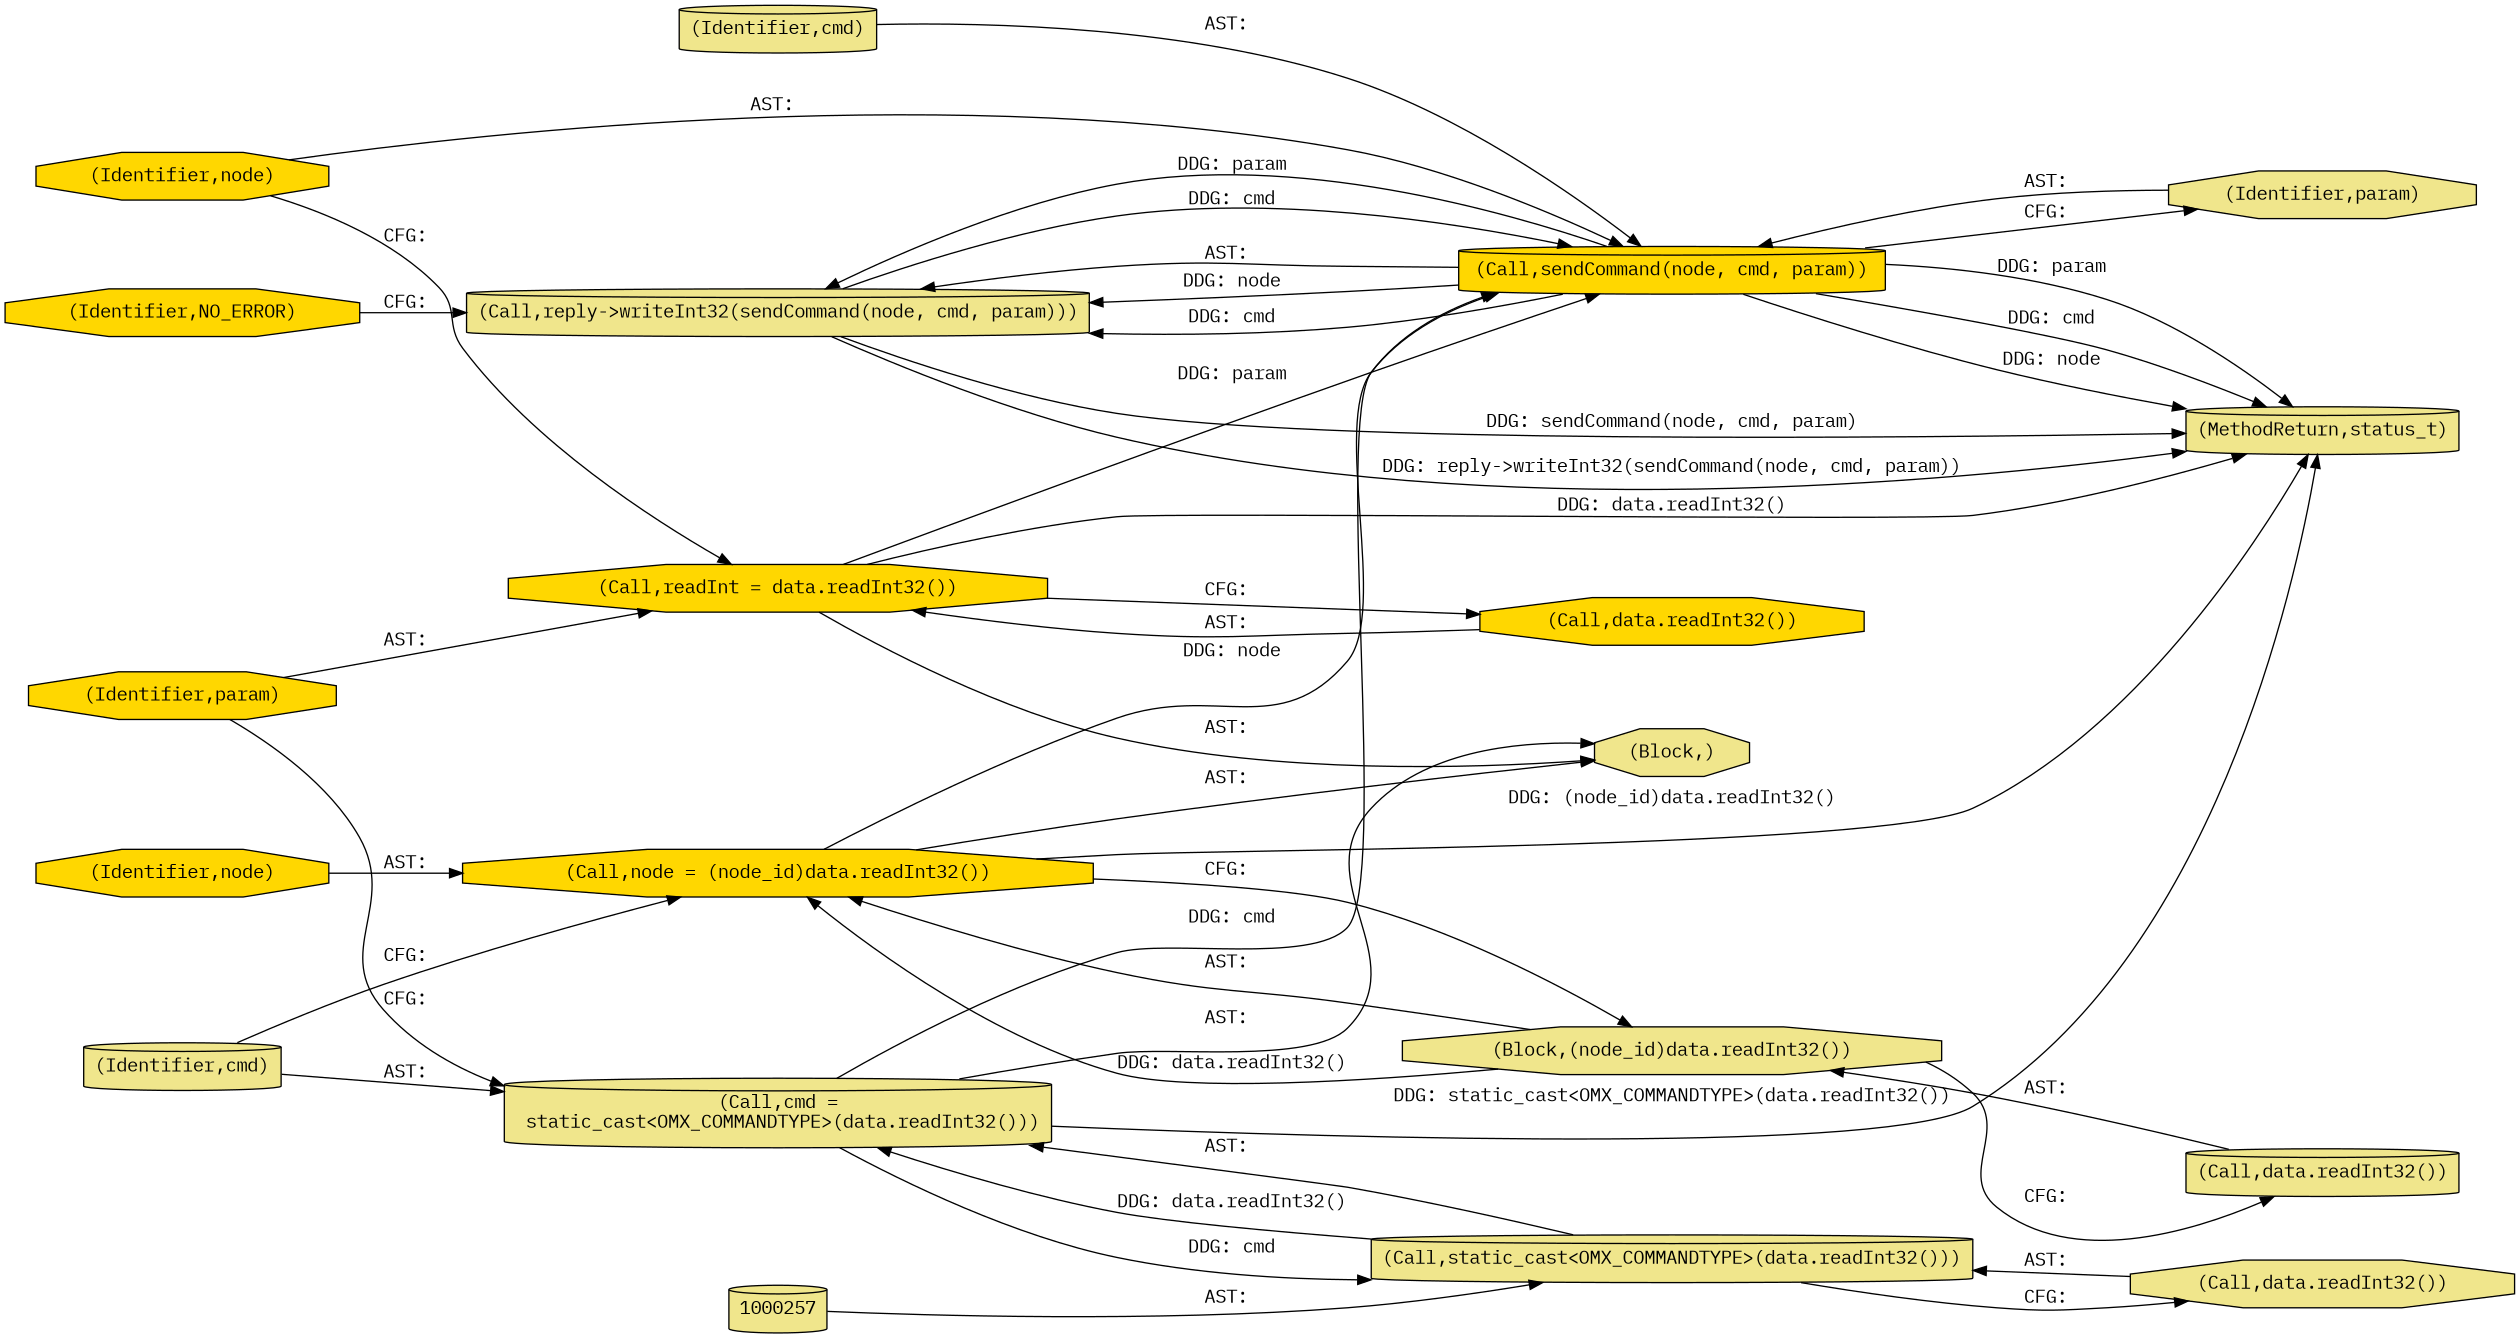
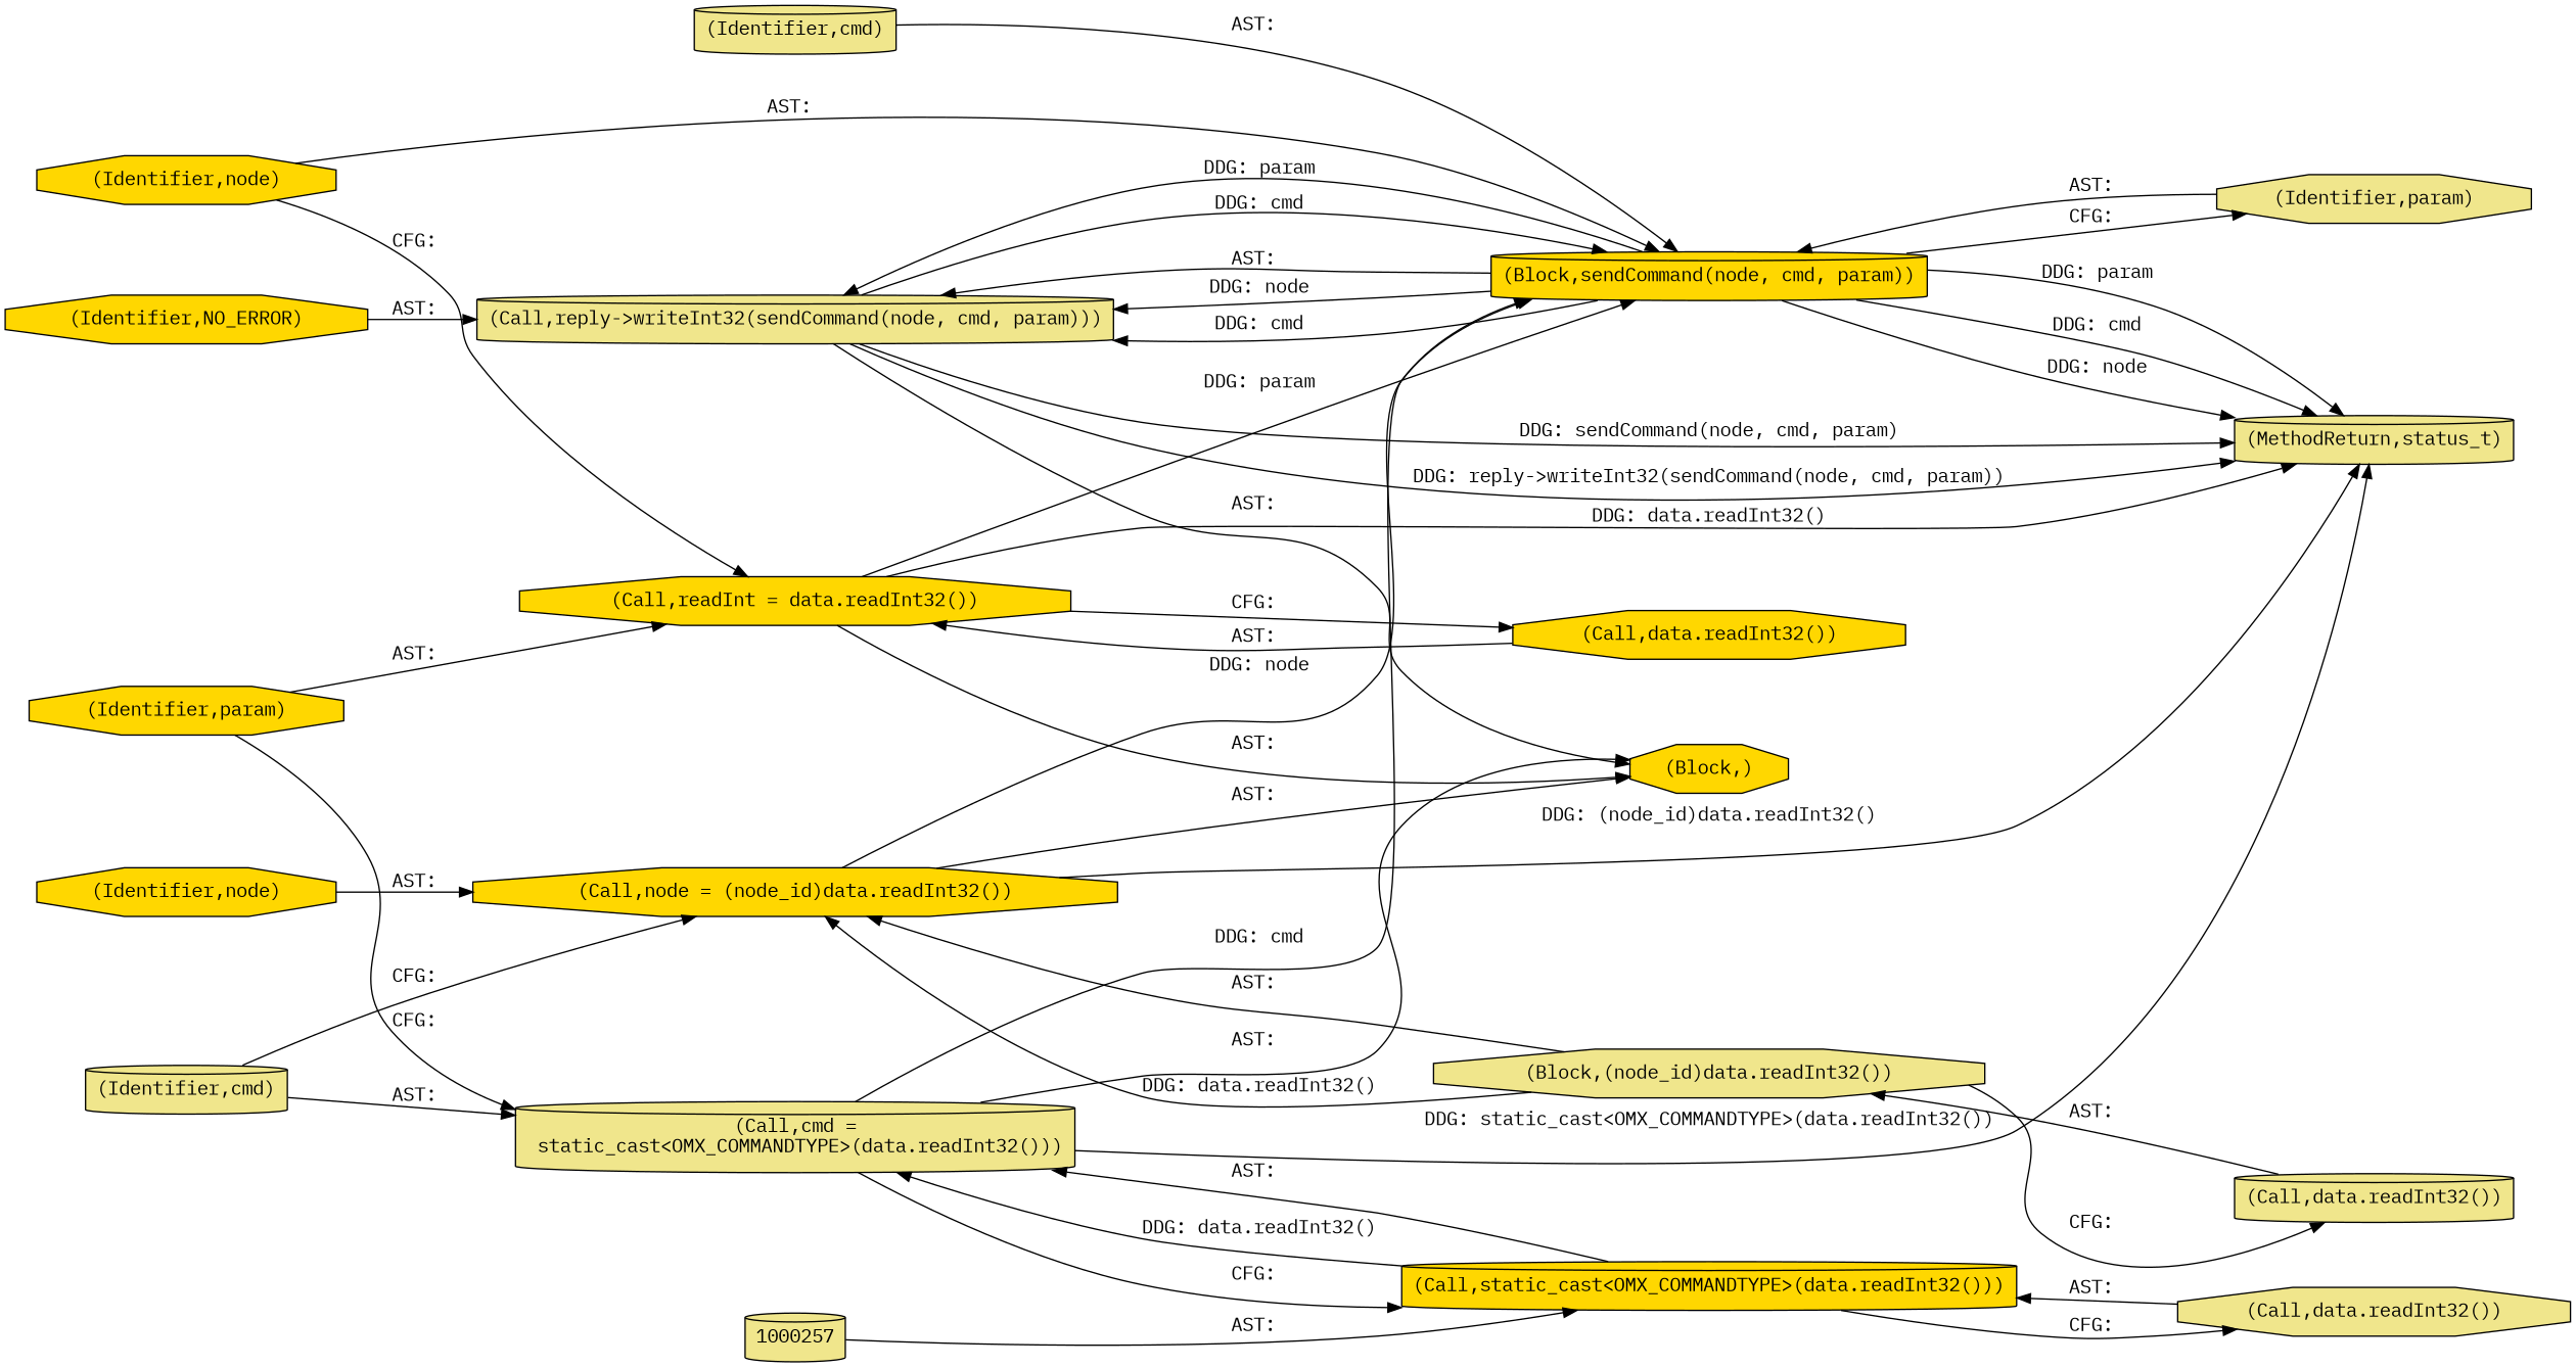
  digraph {
    fontname="IBM Plex Mono"
    rankdir=LR
    node [fillcolor=khaki fontname="IBM Plex Mono" shape=octagon style=filled]
    edge [fontname="IBM Plex Mono"]
    n1 [label="(Call,reply->writeInt32(sendCommand(node, cmd, param)))" shape=cylinder]
-   n2 [fillcolor=gold label="(Call,sendCommand(node, cmd, param))" shape=cylinder]
-   n3 [label="(Block,)"]
+   n2 [fillcolor=gold label="(Block,sendCommand(node, cmd, param))" shape=cylinder]
+   n3 [fillcolor=gold label="(Block,)"]
    n4 [label="(MethodReturn,status_t)" shape=cylinder]
    n5 [label="(Identifier,param)"]
    n6 [fillcolor=gold label="(Call,node = (node_id)data.readInt32())"]
    n7 [label="(Block,(node_id)data.readInt32())"]
    n8 [label="(Call,data.readInt32())" shape=cylinder]
    n9 [label="(Call,cmd =\n static_cast<OMX_COMMANDTYPE>(data.readInt32()))" shape=cylinder]
-   n10 [label="(Call,static_cast<OMX_COMMANDTYPE>(data.readInt32()))" shape=cylinder]
+   n10 [fillcolor=gold label="(Call,static_cast<OMX_COMMANDTYPE>(data.readInt32()))" shape=cylinder]
    n11 [label="(Call,data.readInt32())"]
    n12 [fillcolor=gold label="(Call,readInt = data.readInt32())"]
    n13 [fillcolor=gold label="(Call,data.readInt32())"]
    n14 [fillcolor=gold label="(Identifier,node)"]
    n15 [fillcolor=gold label="(Identifier,param)"]
    n16 [fillcolor=gold label="(Identifier,node)"]
    n17 [label="(Identifier,cmd)" shape=cylinder]
    n18 [label="(Identifier,cmd)" shape=cylinder]
    n19 [fillcolor=gold label="(Identifier,NO_ERROR)"]
    1000257 [shape=cylinder]
    n1 -> n2 [label="DDG: cmd"]
+   n1 -> n3 [label="AST: "]
    n1 -> n4 [label="DDG: sendCommand(node, cmd, param)"]
    n1 -> n4 [label="DDG: reply->writeInt32(sendCommand(node, cmd, param))"]
    n2 -> n1 [label="AST: "]
    n2 -> n1 [label="DDG: node"]
    n2 -> n1 [label="DDG: cmd"]
    n2 -> n1 [label="DDG: param"]
    n2 -> n4 [label="DDG: node"]
    n2 -> n4 [label="DDG: param"]
    n2 -> n4 [label="DDG: cmd"]
    n2 -> n5 [label="CFG: "]
    n5 -> n2 [label="AST: "]
    n6 -> n2 [label="DDG: node"]
    n6 -> n3 [label="AST: "]
    n6 -> n4 [label="DDG: (node_id)data.readInt32()"]
-   n6 -> n7 [label="CFG: "]
    n7 -> n6 [label="AST: "]
    n7 -> n6 [label="DDG: data.readInt32()"]
    n7 -> n8 [label="CFG: "]
    n8 -> n7 [label="AST: "]
    n9 -> n2 [label="DDG: cmd"]
    n9 -> n3 [label="AST: "]
    n9 -> n4 [label="DDG: static_cast<OMX_COMMANDTYPE>(data.readInt32())"]
-   n9 -> n10 [label="DDG: cmd"]
+   n9 -> n10 [label="CFG: "]
    n10 -> n9 [label="AST: "]
    n10 -> n9 [label="DDG: data.readInt32()"]
    n10 -> n11 [label="CFG: "]
    n11 -> n10 [label="AST: "]
    n12 -> n2 [label="DDG: param"]
    n12 -> n3 [label="AST: "]
    n12 -> n4 [label="DDG: data.readInt32()"]
    n12 -> n13 [label="CFG: "]
    n13 -> n12 [label="AST: "]
    n14 -> n6 [label="AST: "]
    n15 -> n9 [label="CFG: "]
    n15 -> n12 [label="AST: "]
    n16 -> n2 [label="AST: "]
    n16 -> n12 [label="CFG: "]
    n17 -> n6 [label="CFG: "]
    n17 -> n9 [label="AST: "]
    n18 -> n2 [label="AST: "]
-   n19 -> n1 [label="CFG: "]
+   n19 -> n1 [label="AST: "]
    1000257 -> n10 [label="AST: "]
  }
